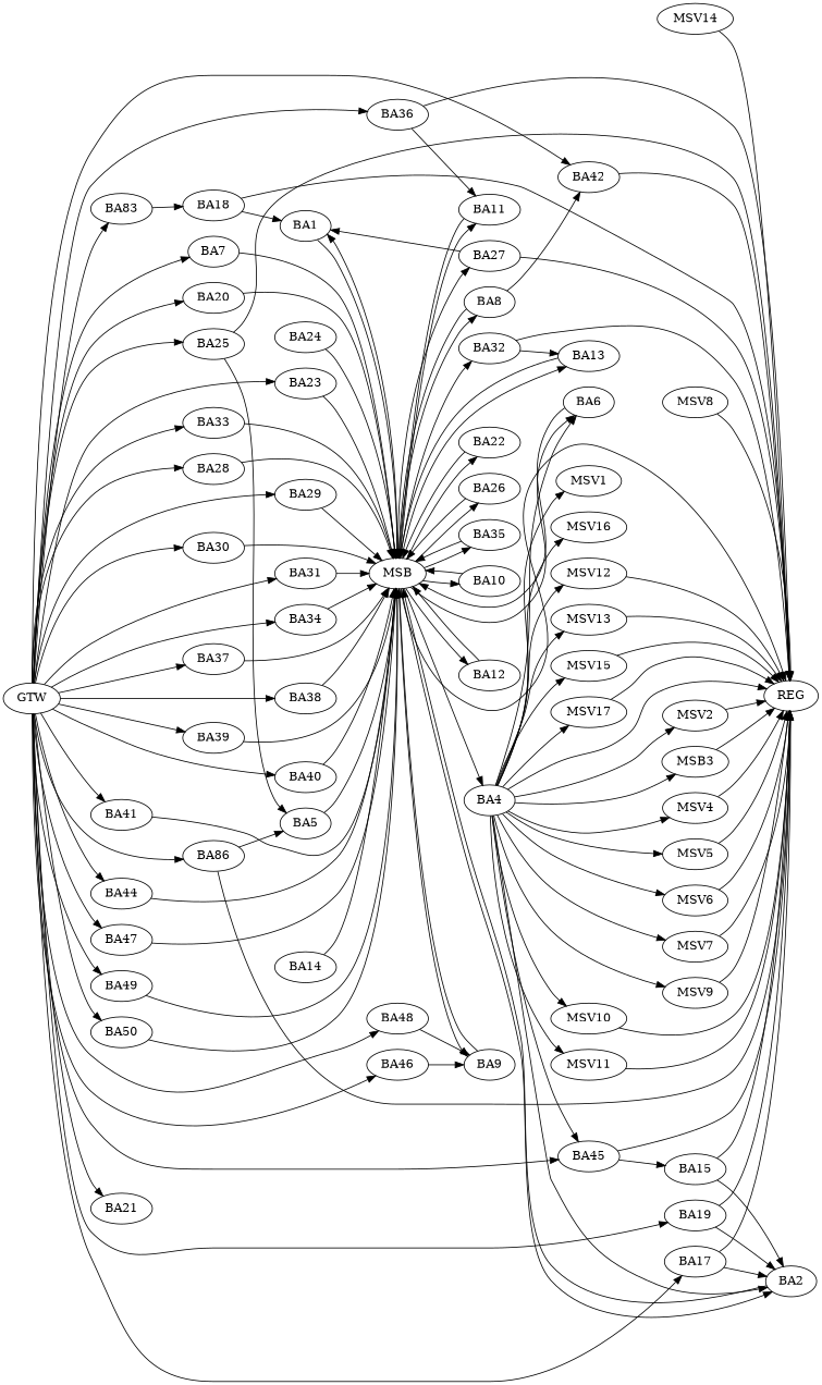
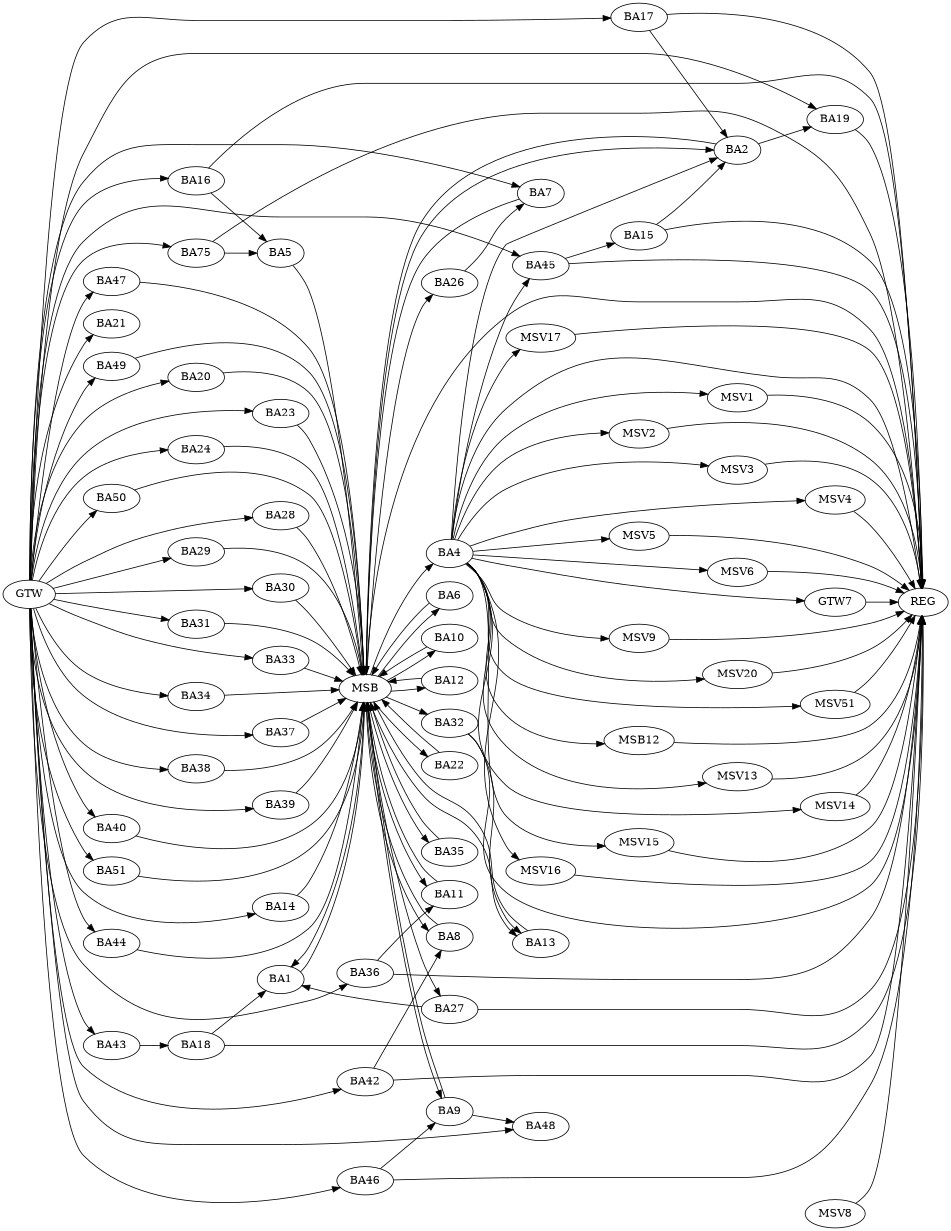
  strict digraph {
    rankdir=LR
    n1 [label=BA1]
    n2 [label=MSB]
    n3 [label=BA2]
    n4 [label=BA4]
    n5 [label=REG]
    n6 [label=BA6]
    n7 [label=BA8]
    n8 [label=BA9]
    n9 [label=BA10]
    n10 [label=BA11]
    n11 [label=BA12]
    n12 [label=BA13]
    n13 [label=BA22]
    n14 [label=BA26]
    n15 [label=BA27]
    n16 [label=BA32]
    n17 [label=BA35]
    n18 [label=MSV1]
    n19 [label=MSV2]
-   n20 [label=MSB3]
+   n20 [label=MSV3]
    n21 [label=MSV4]
    n22 [label=MSV5]
    n23 [label=MSV6]
-   n24 [label=MSV7]
+   n24 [label=GTW7]
    n25 [label=MSV9]
-   n26 [label=MSV10]
-   n27 [label=MSV11]
-   n28 [label=MSV12]
+   n26 [label=MSV20]
+   n27 [label=MSV51]
+   n28 [label=MSB12]
    n29 [label=MSV13]
    n30 [label=MSV14]
    n31 [label=MSV15]
    n32 [label=MSV16]
    n33 [label=MSV17]
    n34 [label=BA45]
    n35 [label=MSV8]
    n36 [label=BA5]
    n37 [label=BA7]
    n38 [label=BA14]
    n39 [label=BA15]
-   n40 [label=BA86]
+   n40 [label=BA16]
    n41 [label=BA17]
    n42 [label=BA18]
    n43 [label=BA19]
    n44 [label=BA20]
    n45 [label=BA21]
    n46 [label=BA23]
    n47 [label=BA24]
-   n48 [label=BA25]
+   n48 [label=BA75]
    n49 [label=BA28]
    n50 [label=BA29]
    n51 [label=BA30]
    n52 [label=BA31]
    n53 [label=BA33]
    n54 [label=BA34]
    n55 [label=BA36]
    n56 [label=BA37]
    n57 [label=BA38]
    n58 [label=BA39]
    n59 [label=BA40]
-   n60 [label=BA41]
+   n60 [label=BA51]
    n61 [label=BA42]
-   n62 [label=BA83]
+   n62 [label=BA43]
    n63 [label=BA44]
    n64 [label=BA46]
    n65 [label=BA47]
    n66 [label=BA48]
    n67 [label=BA49]
    n68 [label=BA50]
    n69 [label=GTW]
    n1 -> n2
    n2 -> n1
    n2 -> n3
    n2 -> n4
    n2 -> n5
    n2 -> n6
    n2 -> n7
    n2 -> n8
    n2 -> n9
    n2 -> n10
    n2 -> n11
    n2 -> n12
    n2 -> n13
    n2 -> n14
    n2 -> n15
    n2 -> n16
    n2 -> n17
    n3 -> n2
    n4 -> n3
    n4 -> n5
    n4 -> n18
    n4 -> n19
    n4 -> n20
    n4 -> n21
    n4 -> n22
    n4 -> n23
    n4 -> n24
    n4 -> n25
    n4 -> n26
    n4 -> n27
    n4 -> n28
    n4 -> n29
-   n4 -> n6
+   n4 -> n30
    n4 -> n31
    n4 -> n32
    n4 -> n33
    n4 -> n34
    n6 -> n2
    n7 -> n2
    n8 -> n2
    n9 -> n2
    n10 -> n2
    n11 -> n2
    n12 -> n2
    n13 -> n2
-   n14 -> n2
+   n14 -> n37
    n15 -> n1
    n15 -> n5
    n16 -> n5
    n16 -> n12
    n17 -> n2
+   n18 -> n5
    n19 -> n5
    n20 -> n5
    n21 -> n5
    n22 -> n5
    n23 -> n5
    n24 -> n5
    n25 -> n5
    n26 -> n5
    n27 -> n5
    n28 -> n5
    n29 -> n5
    n30 -> n5
    n31 -> n5
+   n32 -> n5
    n33 -> n5
    n34 -> n5
    n34 -> n39
    n35 -> n5
    n36 -> n2
    n37 -> n2
    n38 -> n2
    n39 -> n3
    n39 -> n5
    n40 -> n5
    n40 -> n36
    n41 -> n3
    n41 -> n5
    n42 -> n1
    n42 -> n5
-   n43 -> n3
+   n3 -> n43
    n43 -> n5
    n44 -> n2
    n46 -> n2
    n47 -> n2
    n48 -> n5
    n48 -> n36
    n49 -> n2
    n50 -> n2
    n51 -> n2
    n52 -> n2
    n53 -> n2
    n54 -> n2
    n55 -> n5
    n55 -> n10
    n56 -> n2
    n57 -> n2
    n58 -> n2
    n59 -> n2
    n60 -> n2
    n61 -> n5
-   n7 -> n61
+   n61 -> n7
    n62 -> n42
    n63 -> n2
+   n64 -> n5
    n64 -> n8
    n65 -> n2
-   n66 -> n8
+   n8 -> n66
    n67 -> n2
    n68 -> n2
    n69 -> n34
    n69 -> n37
+   n69 -> n38
    n69 -> n40
    n69 -> n41
    n69 -> n43
    n69 -> n44
    n69 -> n45
    n69 -> n46
+   n69 -> n47
    n69 -> n48
    n69 -> n49
    n69 -> n50
    n69 -> n51
    n69 -> n52
    n69 -> n53
    n69 -> n54
    n69 -> n55
    n69 -> n56
    n69 -> n57
    n69 -> n58
    n69 -> n59
    n69 -> n60
    n69 -> n61
    n69 -> n62
    n69 -> n63
    n69 -> n64
    n69 -> n65
    n69 -> n66
    n69 -> n67
    n69 -> n68
  }
